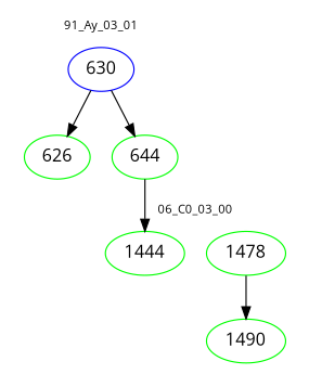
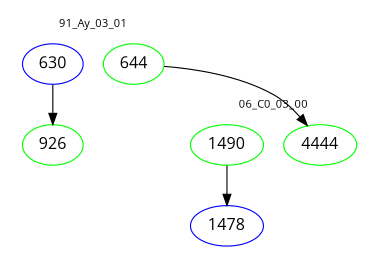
  digraph {
    fontname="Open Sans"
    node [color=green fontname="Open Sans"]
    edge [color=black fontname="Open Sans"]
    n1 [color=blue label=630]
-   n2 [label=626]
+   n2 [label=926]
    n3 [label=644]
-   n4 [label=1478]
-   n5 [label=1444]
+   n4 [color=blue label=1478]
+   n5 [label=4444]
    n6 [label=1490]
    subgraph cluster_1 {
      color=white
      fontsize=10
      label="91_Ay_03_01"
      n1
      n2
      n3
    }
    subgraph cluster_2 {
      color=white
      fontsize=10
      label="06_C0_03_00"
      n4
      n5
      n6
    }
    n1 -> n2
-   n1 -> n3
    n3 -> n5
-   n4 -> n6
+   n6 -> n4
  }
